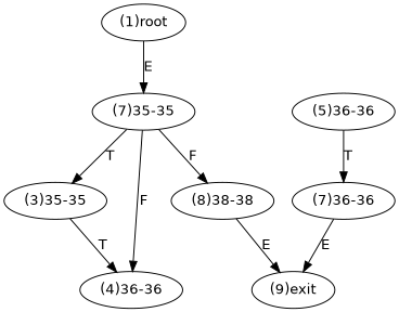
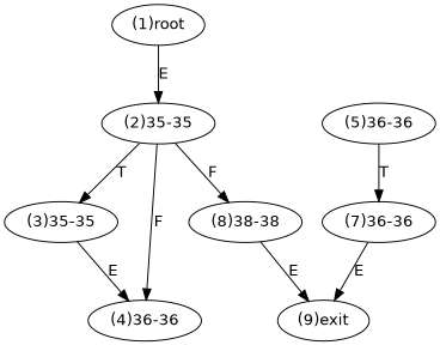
  digraph {
    fontname="DejaVu Sans"
    node [fontname="DejaVu Sans"]
    edge [fontname="DejaVu Sans"]
    n1 [label="(1)root"]
-   n2 [label="(7)35-35"]
+   n2 [label="(2)35-35"]
    n3 [label="(3)35-35"]
    n4 [label="(4)36-36"]
    n5 [label="(8)38-38"]
    n6 [label="(9)exit"]
    n7 [label="(5)36-36"]
    n8 [label="(7)36-36"]
    n1 -> n2 [label=E]
    n2 -> n3 [label=T]
    n2 -> n4 [label=F]
    n2 -> n5 [label=F]
-   n3 -> n4 [label=T]
+   n3 -> n4 [label=E]
    n5 -> n6 [label=E]
    n7 -> n8 [label=T]
    n8 -> n6 [label=E]
  }
